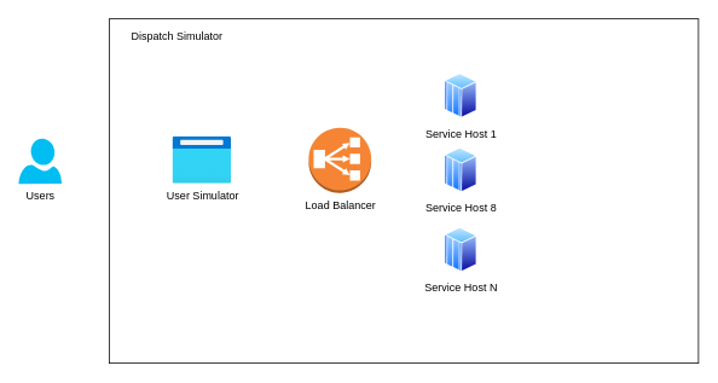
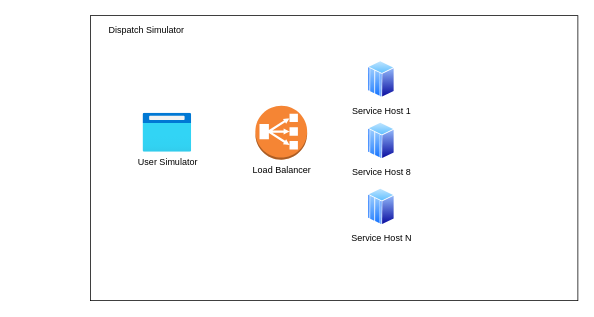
  <mxCell id="0" />
  <mxCell id="1" parent="0" />
  <mxCell id="2" value="" style="rounded=0;whiteSpace=wrap;html=1;" vertex="1" parent="1"><mxGeometry x="120" y="20" width="650" height="380" as="geometry" /></mxCell>
- <mxCell id="3" value="Users" style="verticalLabelPosition=bottom;html=1;verticalAlign=top;align=center;strokeColor=none;fillColor=#00BEF2;shape=mxgraph.azure.user;" vertex="1" parent="1"><mxGeometry x="20" y="152" width="47.5" height="50" as="geometry" /></mxCell>
  <mxCell id="4" value="User Simulator" style="aspect=fixed;html=1;points=[];align=center;image;fontSize=12;image=img/lib/azure2/general/Browser.svg;" vertex="1" parent="1"><mxGeometry x="190" y="150" width="65" height="52" as="geometry" /></mxCell>
  <mxCell id="5" value="Load Balancer" style="outlineConnect=0;dashed=0;verticalLabelPosition=bottom;verticalAlign=top;align=center;html=1;shape=mxgraph.aws3.classic_load_balancer;fillColor=#F58534;gradientColor=none;" vertex="1" parent="1"><mxGeometry x="340" y="140" width="69" height="72" as="geometry" /></mxCell>
  <mxCell id="6" value="Service Host 1" style="aspect=fixed;perimeter=ellipsePerimeter;html=1;align=center;shadow=0;dashed=0;spacingTop=3;image;image=img/lib/active_directory/mainframe_host.svg;" vertex="1" parent="1"><mxGeometry x="490" y="80" width="36" height="50" as="geometry" /></mxCell>
  <mxCell id="7" value="Service Host 8" style="aspect=fixed;perimeter=ellipsePerimeter;html=1;align=center;shadow=0;dashed=0;spacingTop=3;image;image=img/lib/active_directory/mainframe_host.svg;" vertex="1" parent="1"><mxGeometry x="490" y="162" width="36" height="50" as="geometry" /></mxCell>
  <mxCell id="8" value="Service Host N" style="aspect=fixed;perimeter=ellipsePerimeter;html=1;align=center;shadow=0;dashed=0;spacingTop=3;image;image=img/lib/active_directory/mainframe_host.svg;" vertex="1" parent="1"><mxGeometry x="490" y="250" width="36" height="50" as="geometry" /></mxCell>
  <mxCell id="9" value="Dispatch Simulator" style="text;html=1;strokeColor=none;fillColor=none;align=center;verticalAlign=middle;whiteSpace=wrap;rounded=0;" vertex="1" parent="1"><mxGeometry x="130" y="30" width="130" height="20" as="geometry" /></mxCell>
